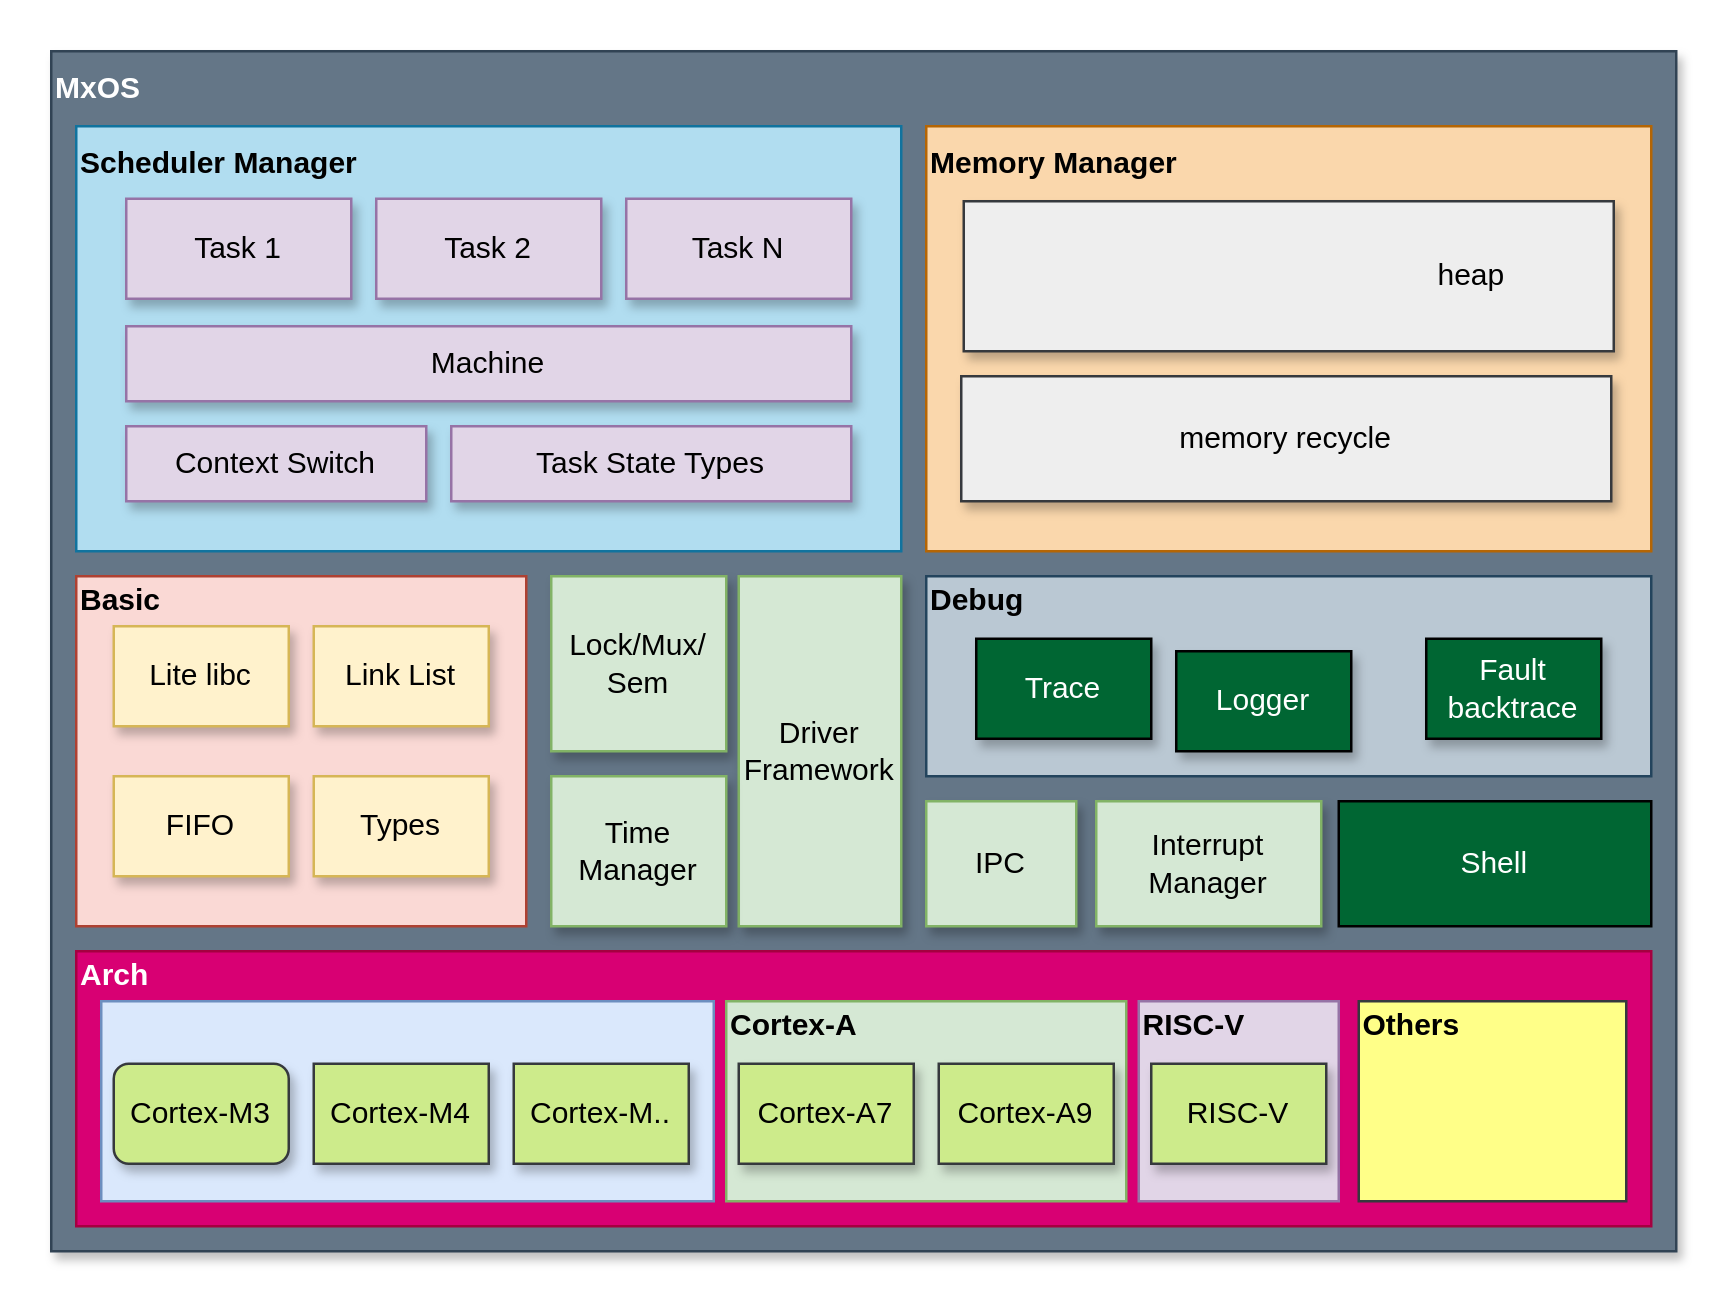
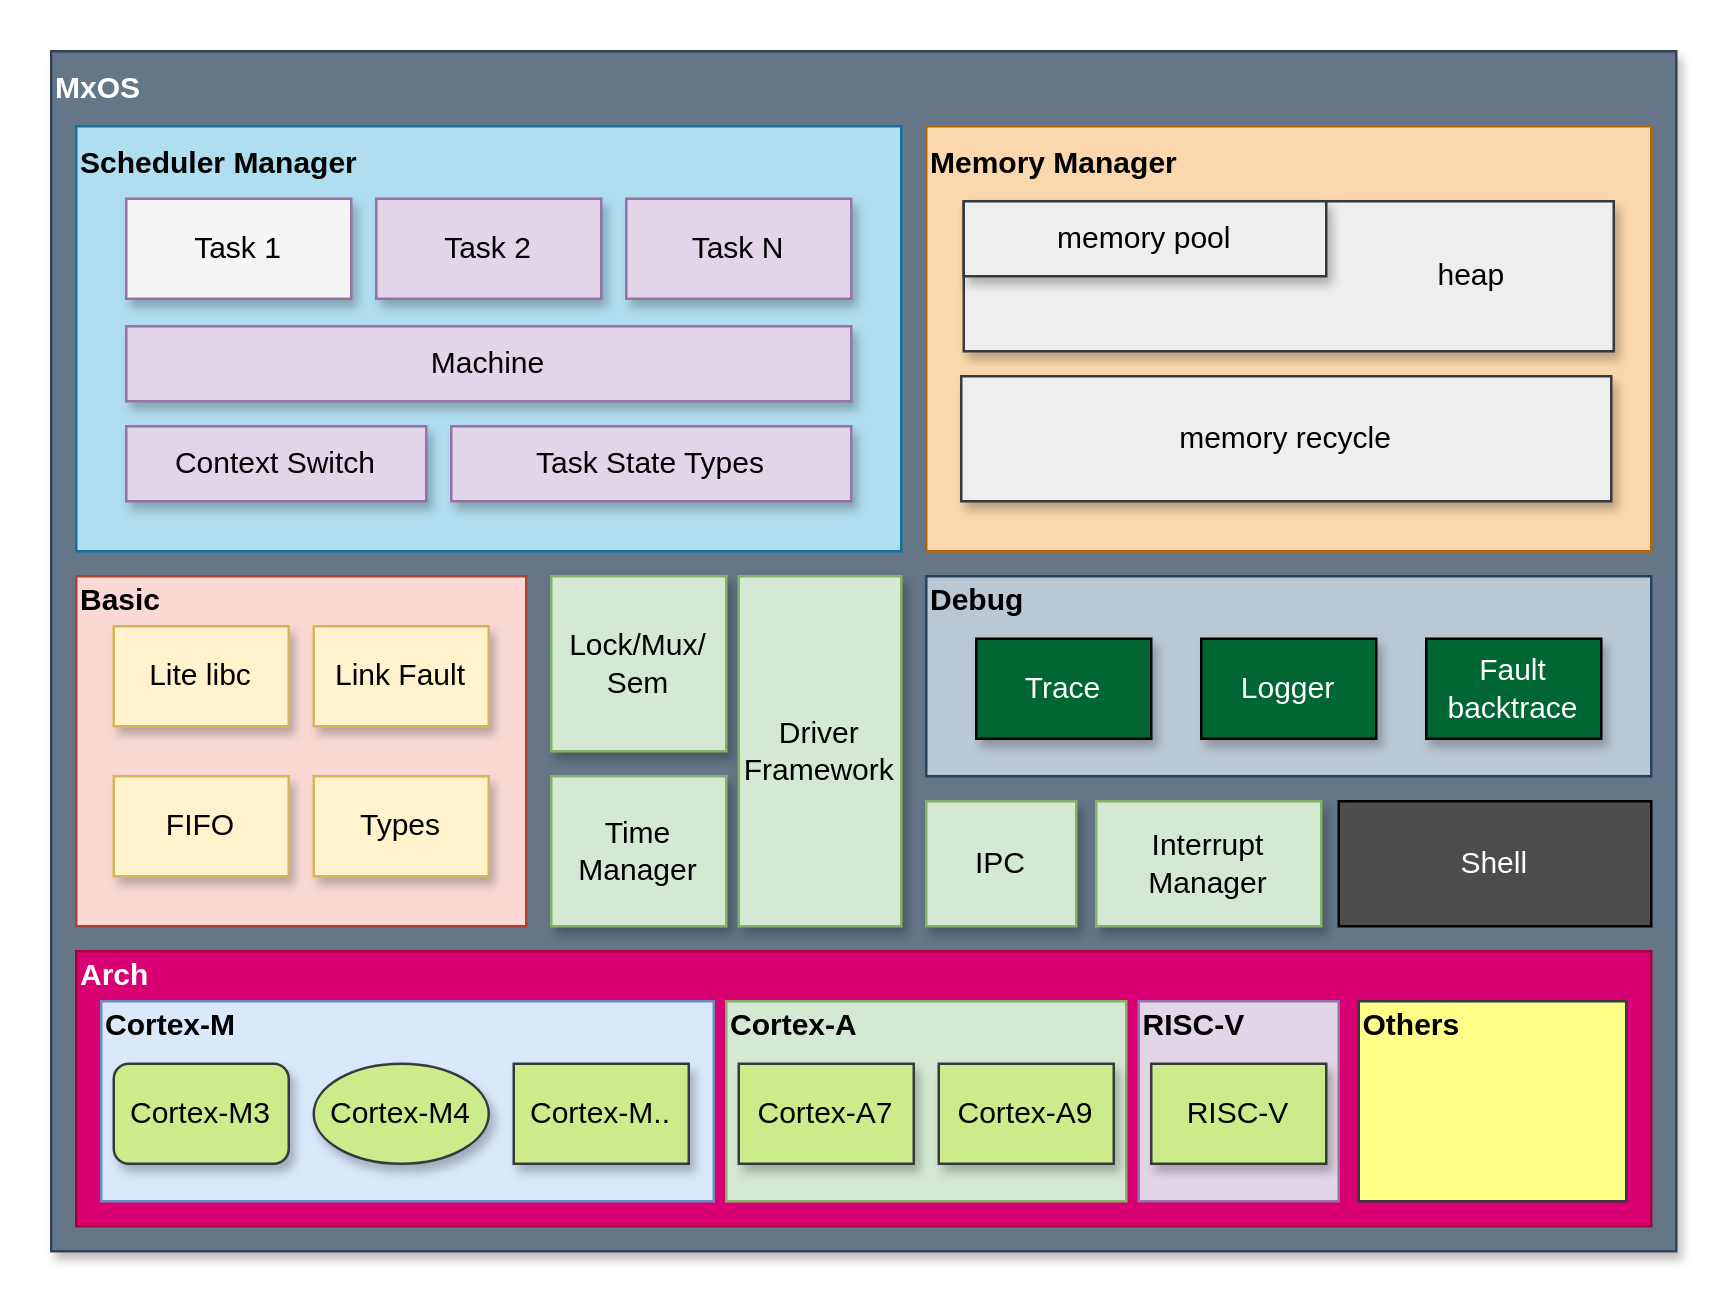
  <mxCell id="0" />
  <mxCell id="1" parent="0" />
  <mxCell id="2" value="" style="rounded=0;whiteSpace=wrap;html=1;glass=0;sketch=0;fillColor=#647687;strokeColor=#314354;fontColor=#ffffff;labelBorderColor=none;shadow=1;" parent="1" vertex="1"><mxGeometry x="20" y="20" width="650" height="480" as="geometry" /></mxCell>
  <mxCell id="3" value="" style="rounded=0;whiteSpace=wrap;html=1;glass=0;sketch=0;fillColor=#b1ddf0;strokeColor=#10739e;" parent="1" vertex="1"><mxGeometry x="30" y="50" width="330" height="170" as="geometry" /></mxCell>
- <mxCell id="4" value="Task 1" style="rounded=0;whiteSpace=wrap;html=1;shadow=1;fillColor=#e1d5e7;strokeColor=#9673a6;" parent="1" vertex="1"><mxGeometry x="50" y="79" width="90" height="40" as="geometry" /></mxCell>
+ <mxCell id="4" value="Task 1" style="rounded=0;whiteSpace=wrap;html=1;shadow=1;fillColor=#f5f5f5;strokeColor=#9673a6;" parent="1" vertex="1"><mxGeometry x="50" y="79" width="90" height="40" as="geometry" /></mxCell>
  <mxCell id="5" value="Task 2" style="rounded=0;whiteSpace=wrap;html=1;shadow=1;fillColor=#e1d5e7;strokeColor=#9673a6;" parent="1" vertex="1"><mxGeometry x="150" y="79" width="90" height="40" as="geometry" /></mxCell>
  <mxCell id="6" value="Task N" style="rounded=0;whiteSpace=wrap;html=1;shadow=1;fillColor=#e1d5e7;strokeColor=#9673a6;" parent="1" vertex="1"><mxGeometry x="250" y="79" width="90" height="40" as="geometry" /></mxCell>
  <mxCell id="7" value="Scheduler Manager" style="text;html=1;strokeColor=none;fillColor=none;align=left;verticalAlign=middle;whiteSpace=wrap;rounded=0;glass=0;sketch=0;fontStyle=1" parent="1" vertex="1"><mxGeometry x="30" y="50" width="120" height="30" as="geometry" /></mxCell>
  <mxCell id="8" value="Machine" style="rounded=0;whiteSpace=wrap;html=1;glass=0;sketch=0;shadow=1;fillColor=#e1d5e7;strokeColor=#9673a6;" parent="1" vertex="1"><mxGeometry x="50" y="130" width="290" height="30" as="geometry" /></mxCell>
  <mxCell id="9" value="Task State Types" style="rounded=0;whiteSpace=wrap;html=1;glass=0;sketch=0;shadow=1;fillColor=#e1d5e7;strokeColor=#9673a6;" parent="1" vertex="1"><mxGeometry x="180" y="170" width="160" height="30" as="geometry" /></mxCell>
  <mxCell id="10" value="Context Switch" style="rounded=0;whiteSpace=wrap;html=1;glass=0;sketch=0;shadow=1;fillColor=#e1d5e7;strokeColor=#9673a6;" parent="1" vertex="1"><mxGeometry x="50" y="170" width="120" height="30" as="geometry" /></mxCell>
  <mxCell id="11" value="" style="rounded=0;whiteSpace=wrap;html=1;glass=0;sketch=0;fillColor=#d80073;strokeColor=#A50040;fontColor=#ffffff;" parent="1" vertex="1"><mxGeometry x="30" y="380" width="630" height="110" as="geometry" /></mxCell>
  <mxCell id="12" value="Arch" style="text;html=1;strokeColor=none;fillColor=none;align=left;verticalAlign=middle;whiteSpace=wrap;rounded=0;glass=0;sketch=0;fontColor=#FFFFFF;fontStyle=1" parent="1" vertex="1"><mxGeometry x="30" y="380" width="100" height="20" as="geometry" /></mxCell>
  <mxCell id="13" value="" style="rounded=0;whiteSpace=wrap;html=1;glass=0;sketch=0;fillColor=#fad7ac;strokeColor=#b46504;" parent="1" vertex="1"><mxGeometry x="370" y="50" width="290" height="170" as="geometry" /></mxCell>
  <mxCell id="14" value="Memory Manager" style="text;html=1;strokeColor=none;fillColor=none;align=left;verticalAlign=middle;whiteSpace=wrap;rounded=0;glass=0;sketch=0;fontStyle=1" parent="1" vertex="1"><mxGeometry x="370" y="50" width="120" height="30" as="geometry" /></mxCell>
  <mxCell id="15" value="&amp;nbsp; &amp;nbsp; &amp;nbsp; &amp;nbsp; &amp;nbsp; &amp;nbsp; &amp;nbsp; &amp;nbsp; &amp;nbsp; &amp;nbsp; &amp;nbsp; &amp;nbsp; &amp;nbsp; &amp;nbsp; &amp;nbsp; &amp;nbsp; &amp;nbsp; &amp;nbsp; &amp;nbsp; &amp;nbsp; &amp;nbsp; &amp;nbsp; heap" style="rounded=0;whiteSpace=wrap;html=1;glass=0;sketch=0;align=center;shadow=1;fillColor=#eeeeee;strokeColor=#36393d;" parent="1" vertex="1"><mxGeometry x="385" y="80" width="260" height="60" as="geometry" /></mxCell>
+ <mxCell id="16" value="memory pool" style="rounded=0;whiteSpace=wrap;html=1;shadow=1;fillColor=#eeeeee;strokeColor=#36393d;" parent="1" vertex="1"><mxGeometry x="385" y="80" width="145" height="30" as="geometry" /></mxCell>
  <mxCell id="17" value="" style="rounded=0;whiteSpace=wrap;html=1;glass=0;sketch=0;fillColor=#dae8fc;strokeColor=#6c8ebf;" parent="1" vertex="1"><mxGeometry x="40" y="400" width="245" height="80" as="geometry" /></mxCell>
  <mxCell id="18" value="Cortex-M3" style="whiteSpace=wrap;html=1;shadow=1;fillColor=#cdeb8b;strokeColor=#36393d;rounded=1;" parent="1" vertex="1"><mxGeometry x="45" y="425" width="70" height="40" as="geometry" /></mxCell>
- <mxCell id="19" value="Cortex-M4" style="rounded=0;whiteSpace=wrap;html=1;shadow=1;fillColor=#cdeb8b;strokeColor=#36393d;" parent="1" vertex="1"><mxGeometry x="125" y="425" width="70" height="40" as="geometry" /></mxCell>
+ <mxCell id="19" value="Cortex-M4" style="ellipse;whiteSpace=wrap;html=1;shadow=1;fillColor=#cdeb8b;strokeColor=#36393d;" parent="1" vertex="1"><mxGeometry x="125" y="425" width="70" height="40" as="geometry" /></mxCell>
  <mxCell id="20" value="Cortex-M.." style="rounded=0;whiteSpace=wrap;html=1;shadow=1;fillColor=#cdeb8b;strokeColor=#36393d;" parent="1" vertex="1"><mxGeometry x="205" y="425" width="70" height="40" as="geometry" /></mxCell>
+ <mxCell id="21" value="Cortex-M" style="text;html=1;strokeColor=none;fillColor=none;align=left;verticalAlign=middle;whiteSpace=wrap;rounded=0;glass=0;sketch=0;fontStyle=1" parent="1" vertex="1"><mxGeometry x="40" y="400" width="100" height="20" as="geometry" /></mxCell>
  <mxCell id="22" value="" style="rounded=0;whiteSpace=wrap;html=1;glass=0;sketch=0;fillColor=#d5e8d4;strokeColor=#82b366;" parent="1" vertex="1"><mxGeometry x="290" y="400" width="160" height="80" as="geometry" /></mxCell>
  <mxCell id="23" value="Cortex-A7" style="rounded=0;whiteSpace=wrap;html=1;shadow=1;fillColor=#cdeb8b;strokeColor=#36393d;" parent="1" vertex="1"><mxGeometry x="295" y="425" width="70" height="40" as="geometry" /></mxCell>
  <mxCell id="24" value="Cortex-A9" style="rounded=0;whiteSpace=wrap;html=1;shadow=1;fillColor=#cdeb8b;strokeColor=#36393d;" parent="1" vertex="1"><mxGeometry x="375" y="425" width="70" height="40" as="geometry" /></mxCell>
  <mxCell id="25" value="Cortex-A" style="text;html=1;strokeColor=none;fillColor=none;align=left;verticalAlign=middle;whiteSpace=wrap;rounded=0;glass=0;sketch=0;fontStyle=1" parent="1" vertex="1"><mxGeometry x="290" y="400" width="100" height="20" as="geometry" /></mxCell>
  <mxCell id="26" value="" style="rounded=0;whiteSpace=wrap;html=1;glass=0;sketch=0;fillColor=#e1d5e7;strokeColor=#9673a6;" parent="1" vertex="1"><mxGeometry x="455" y="400" width="80" height="80" as="geometry" /></mxCell>
  <mxCell id="27" value="RISC-V" style="rounded=0;whiteSpace=wrap;html=1;shadow=1;fillColor=#cdeb8b;strokeColor=#36393d;" parent="1" vertex="1"><mxGeometry x="460" y="425" width="70" height="40" as="geometry" /></mxCell>
  <mxCell id="28" value="RISC-V" style="text;html=1;strokeColor=none;fillColor=none;align=left;verticalAlign=middle;whiteSpace=wrap;rounded=0;glass=0;sketch=0;fontStyle=1" parent="1" vertex="1"><mxGeometry x="455" y="400" width="100" height="20" as="geometry" /></mxCell>
  <mxCell id="29" value="" style="rounded=0;whiteSpace=wrap;html=1;glass=0;sketch=0;fillColor=#ffff88;strokeColor=#36393d;" parent="1" vertex="1"><mxGeometry x="543" y="400" width="107" height="80" as="geometry" /></mxCell>
  <mxCell id="30" value="Others" style="text;html=1;strokeColor=none;fillColor=none;align=left;verticalAlign=middle;whiteSpace=wrap;rounded=0;glass=0;sketch=0;fontStyle=1" parent="1" vertex="1"><mxGeometry x="543" y="400" width="100" height="20" as="geometry" /></mxCell>
  <mxCell id="31" value="" style="rounded=0;whiteSpace=wrap;html=1;glass=0;sketch=0;align=left;fillColor=#fad9d5;strokeColor=#ae4132;" parent="1" vertex="1"><mxGeometry x="30" y="230" width="180" height="140" as="geometry" /></mxCell>
  <mxCell id="32" value="Basic" style="text;html=1;strokeColor=none;fillColor=none;align=left;verticalAlign=middle;whiteSpace=wrap;rounded=0;glass=0;sketch=0;fontStyle=1" parent="1" vertex="1"><mxGeometry x="30" y="230" width="100" height="20" as="geometry" /></mxCell>
  <mxCell id="33" value="Lite libc" style="rounded=0;whiteSpace=wrap;html=1;shadow=1;fillColor=#fff2cc;strokeColor=#d6b656;" parent="1" vertex="1"><mxGeometry x="45" y="250" width="70" height="40" as="geometry" /></mxCell>
- <mxCell id="34" value="Link List" style="rounded=0;whiteSpace=wrap;html=1;shadow=1;fillColor=#fff2cc;strokeColor=#d6b656;" parent="1" vertex="1"><mxGeometry x="125" y="250" width="70" height="40" as="geometry" /></mxCell>
+ <mxCell id="34" value="Link Fault" style="rounded=0;whiteSpace=wrap;html=1;shadow=1;fillColor=#fff2cc;strokeColor=#d6b656;" parent="1" vertex="1"><mxGeometry x="125" y="250" width="70" height="40" as="geometry" /></mxCell>
  <mxCell id="35" value="FIFO" style="rounded=0;whiteSpace=wrap;html=1;shadow=1;fillColor=#fff2cc;strokeColor=#d6b656;" parent="1" vertex="1"><mxGeometry x="45" y="310" width="70" height="40" as="geometry" /></mxCell>
  <mxCell id="36" value="Types" style="rounded=0;whiteSpace=wrap;html=1;shadow=1;fillColor=#fff2cc;strokeColor=#d6b656;" parent="1" vertex="1"><mxGeometry x="125" y="310" width="70" height="40" as="geometry" /></mxCell>
  <mxCell id="37" value="&lt;span style=&quot;text-align: left&quot;&gt;Lock/Mux/&lt;br&gt;Sem&lt;/span&gt;" style="rounded=0;whiteSpace=wrap;html=1;shadow=1;fillColor=#d5e8d4;strokeColor=#82b366;" parent="1" vertex="1"><mxGeometry x="220" y="230" width="70" height="70" as="geometry" /></mxCell>
  <mxCell id="38" value="&lt;span style=&quot;text-align: left&quot;&gt;Driver Framework&lt;/span&gt;" style="rounded=0;whiteSpace=wrap;html=1;shadow=1;fillColor=#d5e8d4;strokeColor=#82b366;" parent="1" vertex="1"><mxGeometry x="295" y="230" width="65" height="140" as="geometry" /></mxCell>
  <mxCell id="39" value="" style="rounded=0;whiteSpace=wrap;html=1;fillColor=#bac8d3;strokeColor=#23445d;" parent="1" vertex="1"><mxGeometry x="370" y="230" width="290" height="80" as="geometry" /></mxCell>
  <mxCell id="40" value="Trace" style="rounded=0;whiteSpace=wrap;html=1;shadow=1;fillColor=#006633;fontColor=#FFFFFF;" parent="1" vertex="1"><mxGeometry x="390" y="255" width="70" height="40" as="geometry" /></mxCell>
- <mxCell id="41" value="Logger" style="rounded=0;whiteSpace=wrap;html=1;shadow=1;fillColor=#006633;fontColor=#FFFFFF;" parent="1" vertex="1"><mxGeometry x="470" y="260" width="70" height="40" as="geometry" /></mxCell>
+ <mxCell id="41" value="Logger" style="rounded=0;whiteSpace=wrap;html=1;shadow=1;fillColor=#006633;fontColor=#FFFFFF;" parent="1" vertex="1"><mxGeometry x="480" y="255" width="70" height="40" as="geometry" /></mxCell>
  <mxCell id="42" value="Fault backtrace" style="rounded=0;whiteSpace=wrap;html=1;shadow=1;fillColor=#006633;fontColor=#FFFFFF;" parent="1" vertex="1"><mxGeometry x="570" y="255" width="70" height="40" as="geometry" /></mxCell>
  <mxCell id="43" value="Debug" style="text;html=1;strokeColor=none;fillColor=none;align=left;verticalAlign=middle;whiteSpace=wrap;rounded=0;glass=0;sketch=0;fontStyle=1" parent="1" vertex="1"><mxGeometry x="370" y="230" width="100" height="20" as="geometry" /></mxCell>
  <mxCell id="44" value="IPC" style="rounded=0;whiteSpace=wrap;html=1;shadow=1;fillColor=#d5e8d4;strokeColor=#82b366;" parent="1" vertex="1"><mxGeometry x="370" y="320" width="60" height="50" as="geometry" /></mxCell>
  <mxCell id="45" value="Interrupt Manager" style="rounded=0;whiteSpace=wrap;html=1;shadow=1;fillColor=#d5e8d4;strokeColor=#82b366;" parent="1" vertex="1"><mxGeometry x="438" y="320" width="90" height="50" as="geometry" /></mxCell>
- <mxCell id="46" value="Shell" style="rounded=0;whiteSpace=wrap;html=1;fillColor=#006633;fontColor=#FFFFFF;" parent="1" vertex="1"><mxGeometry x="535" y="320" width="125" height="50" as="geometry" /></mxCell>
+ <mxCell id="46" value="Shell" style="rounded=0;whiteSpace=wrap;html=1;fillColor=#4D4D4D;fontColor=#FFFFFF;" parent="1" vertex="1"><mxGeometry x="535" y="320" width="125" height="50" as="geometry" /></mxCell>
  <mxCell id="47" value="memory recycle" style="rounded=0;whiteSpace=wrap;html=1;glass=0;sketch=0;align=center;shadow=1;fillColor=#eeeeee;strokeColor=#36393d;labelBackgroundColor=none;" parent="1" vertex="1"><mxGeometry x="384" y="150" width="260" height="50" as="geometry" /></mxCell>
  <mxCell id="48" value="&lt;span style=&quot;text-align: left&quot;&gt;Time Manager&lt;/span&gt;" style="rounded=0;whiteSpace=wrap;html=1;shadow=1;fillColor=#d5e8d4;strokeColor=#82b366;" parent="1" vertex="1"><mxGeometry x="220" y="310" width="70" height="60" as="geometry" /></mxCell>
  <mxCell id="49" value="MxOS" style="text;html=1;align=left;verticalAlign=middle;whiteSpace=wrap;rounded=0;glass=0;sketch=0;fontStyle=1;fontColor=#FFFFFF;" vertex="1" parent="1"><mxGeometry x="20" y="20" width="120" height="30" as="geometry" /></mxCell>
